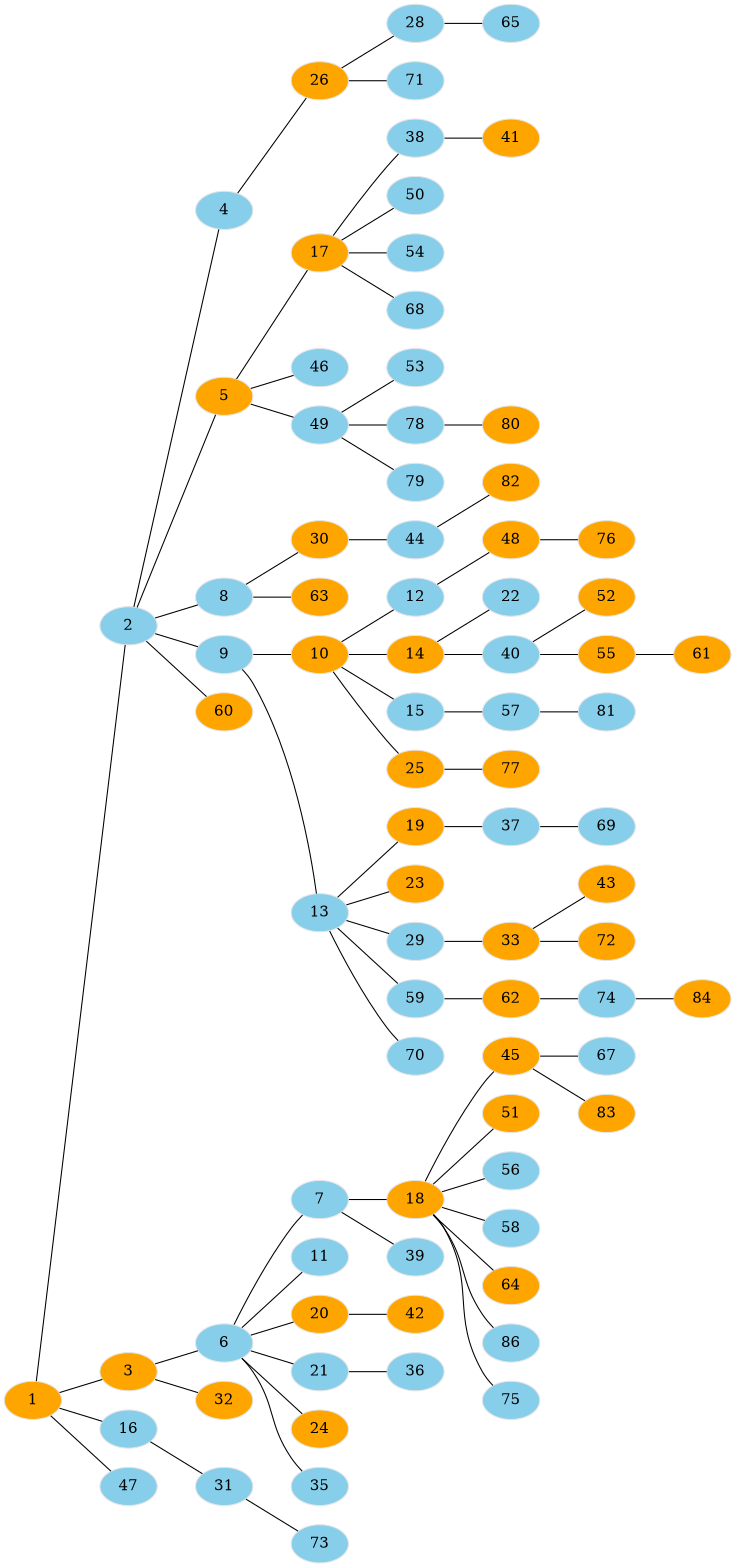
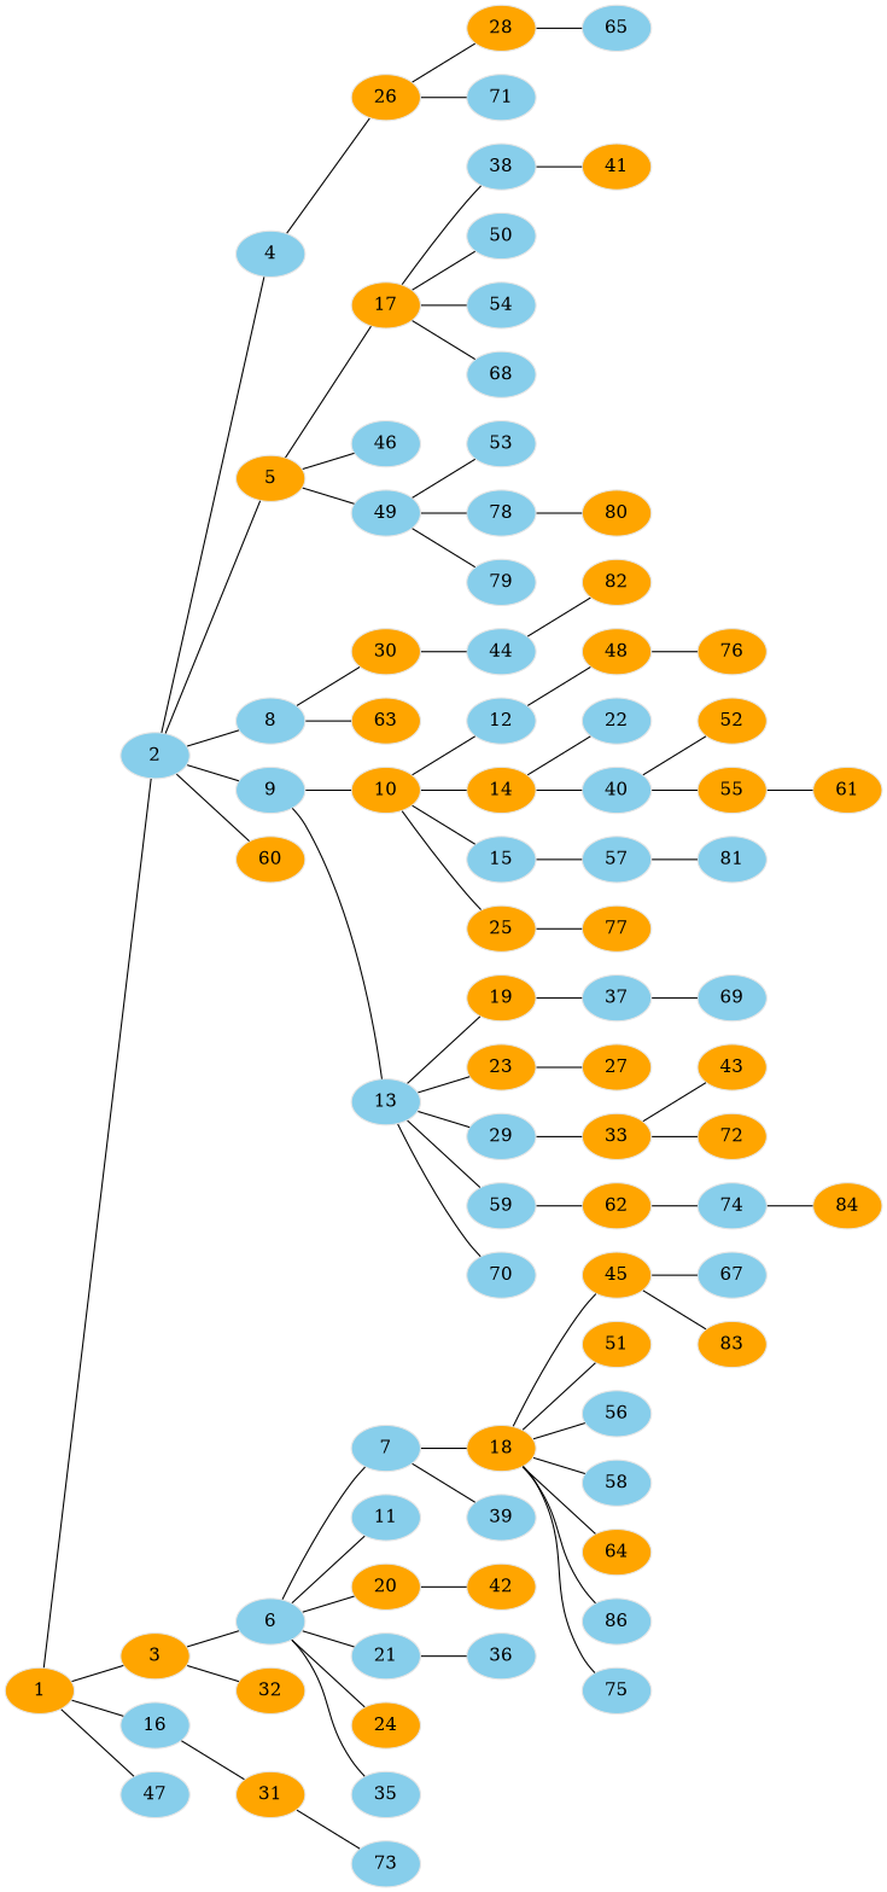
  graph {
    rankdir=LR
    node [color=gray90 fillcolor=skyblue style=filled]
    1 [fillcolor=orange]
    2
    3 [fillcolor=orange]
    16
    47
    4
    5 [fillcolor=orange]
    8
    9
    60 [fillcolor=orange]
    6
    32 [fillcolor=orange]
-   31
+   31 [fillcolor=orange]
    26 [fillcolor=orange]
    17 [fillcolor=orange]
    46
    49
    30 [fillcolor=orange]
    63 [fillcolor=orange]
    10 [fillcolor=orange]
    13
    7
    11
    20 [fillcolor=orange]
    21
    24 [fillcolor=orange]
    35
-   28
+   28 [fillcolor=orange]
    71
    38
    50
    54
    68
    53
    78
    79
    18 [fillcolor=orange]
    39
    42 [fillcolor=orange]
    36
    45 [fillcolor=orange]
    51 [fillcolor=orange]
    56
    58
    64 [fillcolor=orange]
    n46 [label=86]
    75
    44
    12
    14 [fillcolor=orange]
    15
    25 [fillcolor=orange]
    19 [fillcolor=orange]
    23 [fillcolor=orange]
    29
    59
    70
    48 [fillcolor=orange]
    22
    40
    57
    77 [fillcolor=orange]
    76 [fillcolor=orange]
    37
+   27 [fillcolor=orange]
    33 [fillcolor=orange]
    62 [fillcolor=orange]
    52 [fillcolor=orange]
    55 [fillcolor=orange]
    81
    73
    41 [fillcolor=orange]
    67
    83 [fillcolor=orange]
    69
    65
    43 [fillcolor=orange]
    72 [fillcolor=orange]
    82 [fillcolor=orange]
    61 [fillcolor=orange]
    80 [fillcolor=orange]
    74
    84 [fillcolor=orange]
    1 -- 2
    1 -- 3
    1 -- 16
    1 -- 47
    2 -- 4
    2 -- 5
    2 -- 8
    2 -- 9
    2 -- 60
    3 -- 6
    3 -- 32
    16 -- 31
    4 -- 26
    5 -- 17
    5 -- 46
    5 -- 49
    8 -- 30
    8 -- 63
    9 -- 10
    9 -- 13
    6 -- 7
    6 -- 11
    6 -- 20
    6 -- 21
    6 -- 24
    6 -- 35
    31 -- 73
    26 -- 28
    26 -- 71
    17 -- 38
    17 -- 50
    17 -- 54
    17 -- 68
    49 -- 53
    49 -- 78
    49 -- 79
    30 -- 44
    10 -- 12
    10 -- 14
    10 -- 15
    10 -- 25
    13 -- 19
    13 -- 23
    13 -- 29
    13 -- 59
    13 -- 70
    7 -- 18
    7 -- 39
    20 -- 42
    21 -- 36
    28 -- 65
    38 -- 41
    78 -- 80
    18 -- 45
    18 -- 51
    18 -- 56
    18 -- 58
    18 -- 64
    18 -- n46
    18 -- 75
    45 -- 67
    45 -- 83
    44 -- 82
    12 -- 48
    14 -- 22
    14 -- 40
    15 -- 57
    25 -- 77
    19 -- 37
+   23 -- 27
    29 -- 33
    59 -- 62
    48 -- 76
    40 -- 52
    40 -- 55
    57 -- 81
    37 -- 69
    33 -- 43
    33 -- 72
    62 -- 74
    55 -- 61
    74 -- 84
  }
